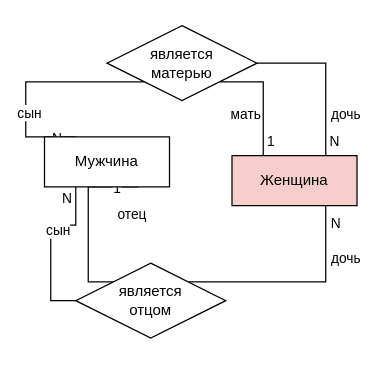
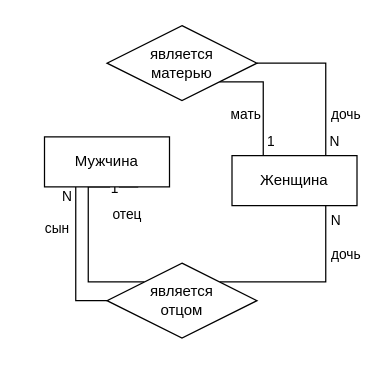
  <mxCell id="0" />
  <mxCell id="1" parent="0" />
- <mxCell id="2" style="edgeStyle=orthogonalEdgeStyle;rounded=0;orthogonalLoop=1;jettySize=auto;html=1;exitX=0.25;exitY=0;exitDx=0;exitDy=0;entryX=0;entryY=1;entryDx=0;entryDy=0;endArrow=none;endFill=0;" parent="1" source="11" target="23" edge="1"><mxGeometry relative="1" as="geometry"><Array as="points"><mxPoint x="20" y="65" /></Array></mxGeometry></mxCell>
- <mxCell id="3" value="сын" style="edgeLabel;html=1;align=center;verticalAlign=middle;resizable=0;points=[];fontFamily=Helvetica;fontSize=11;fontColor=default;labelBackgroundColor=default;" parent="2" vertex="1" connectable="0"><mxGeometry x="-0.765" y="-2" relative="1" as="geometry"><mxPoint x="-17" y="-18" as="offset" /></mxGeometry></mxCell>
- <mxCell id="4" value="N" style="edgeLabel;html=1;align=center;verticalAlign=middle;resizable=0;points=[];" vertex="1" connectable="0" parent="2"><mxGeometry x="-0.897" y="1" relative="1" as="geometry"><mxPoint x="-7" y="-1" as="offset" /></mxGeometry></mxCell>
  <mxCell id="5" style="edgeStyle=orthogonalEdgeStyle;rounded=0;orthogonalLoop=1;jettySize=auto;html=1;exitX=0.75;exitY=1;exitDx=0;exitDy=0;entryX=0;entryY=0;entryDx=0;entryDy=0;endArrow=none;endFill=0;" parent="1" source="11" target="19" edge="1"><mxGeometry relative="1" as="geometry"><Array as="points"><mxPoint x="70" y="225" /></Array></mxGeometry></mxCell>
  <mxCell id="6" value="отец" style="edgeLabel;html=1;align=center;verticalAlign=middle;resizable=0;points=[];fontFamily=Helvetica;fontSize=11;fontColor=default;labelBackgroundColor=default;" parent="5" vertex="1" connectable="0"><mxGeometry x="-0.699" y="1" relative="1" as="geometry"><mxPoint x="14" y="20" as="offset" /></mxGeometry></mxCell>
  <mxCell id="7" value="1" style="edgeLabel;html=1;align=center;verticalAlign=middle;resizable=0;points=[];" vertex="1" connectable="0" parent="5"><mxGeometry x="-0.822" relative="1" as="geometry"><mxPoint x="-6" as="offset" /></mxGeometry></mxCell>
  <mxCell id="8" style="edgeStyle=orthogonalEdgeStyle;shape=connector;rounded=0;orthogonalLoop=1;jettySize=auto;html=1;exitX=0.25;exitY=1;exitDx=0;exitDy=0;entryX=0;entryY=0.5;entryDx=0;entryDy=0;strokeColor=default;align=center;verticalAlign=middle;fontFamily=Helvetica;fontSize=11;fontColor=default;labelBackgroundColor=default;endArrow=none;endFill=0;" parent="1" source="11" target="19" edge="1"><mxGeometry relative="1" as="geometry" /></mxCell>
  <mxCell id="9" value="сын" style="edgeLabel;html=1;align=center;verticalAlign=middle;resizable=0;points=[];fontFamily=Helvetica;fontSize=11;fontColor=default;labelBackgroundColor=default;" parent="8" vertex="1" connectable="0"><mxGeometry x="-0.737" y="-2" relative="1" as="geometry"><mxPoint x="-13" y="17" as="offset" /></mxGeometry></mxCell>
  <mxCell id="10" value="N" style="edgeLabel;html=1;align=center;verticalAlign=middle;resizable=0;points=[];" vertex="1" connectable="0" parent="8"><mxGeometry x="-0.875" relative="1" as="geometry"><mxPoint x="-7" as="offset" /></mxGeometry></mxCell>
  <mxCell id="11" value="Мужчина" style="whiteSpace=wrap;html=1;align=center;" parent="1" vertex="1"><mxGeometry x="35" y="109" width="100" height="40" as="geometry" /></mxCell>
  <mxCell id="12" style="edgeStyle=orthogonalEdgeStyle;shape=connector;rounded=0;orthogonalLoop=1;jettySize=auto;html=1;exitX=0.75;exitY=1;exitDx=0;exitDy=0;entryX=1;entryY=0;entryDx=0;entryDy=0;strokeColor=default;align=center;verticalAlign=middle;fontFamily=Helvetica;fontSize=11;fontColor=default;labelBackgroundColor=default;endArrow=none;endFill=0;" parent="1" source="18" target="19" edge="1"><mxGeometry relative="1" as="geometry"><Array as="points"><mxPoint x="260" y="225" /></Array></mxGeometry></mxCell>
  <mxCell id="13" value="дочь" style="edgeLabel;html=1;align=center;verticalAlign=middle;resizable=0;points=[];fontFamily=Helvetica;fontSize=11;fontColor=default;labelBackgroundColor=default;" parent="12" vertex="1" connectable="0"><mxGeometry x="-0.767" y="1" relative="1" as="geometry"><mxPoint x="14" y="21" as="offset" /></mxGeometry></mxCell>
  <mxCell id="14" value="N" style="edgeLabel;html=1;align=center;verticalAlign=middle;resizable=0;points=[];" vertex="1" connectable="0" parent="12"><mxGeometry x="-0.843" relative="1" as="geometry"><mxPoint x="7" as="offset" /></mxGeometry></mxCell>
  <mxCell id="15" style="edgeStyle=orthogonalEdgeStyle;shape=connector;rounded=0;orthogonalLoop=1;jettySize=auto;html=1;exitX=0.75;exitY=0;exitDx=0;exitDy=0;entryX=1;entryY=0.5;entryDx=0;entryDy=0;strokeColor=default;align=center;verticalAlign=middle;fontFamily=Helvetica;fontSize=11;fontColor=default;labelBackgroundColor=default;endArrow=none;endFill=0;" parent="1" source="18" target="23" edge="1"><mxGeometry relative="1" as="geometry" /></mxCell>
  <mxCell id="16" value="дочь" style="edgeLabel;html=1;align=center;verticalAlign=middle;resizable=0;points=[];fontFamily=Helvetica;fontSize=11;fontColor=default;labelBackgroundColor=default;" parent="15" vertex="1" connectable="0"><mxGeometry x="-0.772" y="-1" relative="1" as="geometry"><mxPoint x="14" y="-19" as="offset" /></mxGeometry></mxCell>
  <mxCell id="17" value="N" style="edgeLabel;html=1;align=center;verticalAlign=middle;resizable=0;points=[];" vertex="1" connectable="0" parent="15"><mxGeometry x="-0.804" relative="1" as="geometry"><mxPoint x="6" y="1" as="offset" /></mxGeometry></mxCell>
- <mxCell id="18" value="Женщина" style="whiteSpace=wrap;html=1;align=center;fillColor=#f8cecc;" parent="1" vertex="1"><mxGeometry x="185" y="124" width="100" height="40" as="geometry" /></mxCell>
- <mxCell id="19" value="является&lt;div&gt;отцом&lt;/div&gt;" style="shape=rhombus;perimeter=rhombusPerimeter;whiteSpace=wrap;html=1;align=center;" parent="1" vertex="1"><mxGeometry x="60" y="210" width="120" height="60" as="geometry" /></mxCell>
+ <mxCell id="18" value="Женщина" style="whiteSpace=wrap;html=1;align=center;" parent="1" vertex="1"><mxGeometry x="185" y="124" width="100" height="40" as="geometry" /></mxCell>
+ <mxCell id="19" value="является&lt;div&gt;отцом&lt;/div&gt;" style="shape=rhombus;perimeter=rhombusPerimeter;whiteSpace=wrap;html=1;align=center;" parent="1" vertex="1"><mxGeometry x="85" y="210" width="120" height="60" as="geometry" /></mxCell>
  <mxCell id="20" style="edgeStyle=orthogonalEdgeStyle;shape=connector;rounded=0;orthogonalLoop=1;jettySize=auto;html=1;exitX=1;exitY=1;exitDx=0;exitDy=0;entryX=0.25;entryY=0;entryDx=0;entryDy=0;strokeColor=default;align=center;verticalAlign=middle;fontFamily=Helvetica;fontSize=11;fontColor=default;labelBackgroundColor=default;endArrow=none;endFill=0;" parent="1" source="23" target="18" edge="1"><mxGeometry relative="1" as="geometry"><Array as="points"><mxPoint x="210" y="65" /></Array></mxGeometry></mxCell>
  <mxCell id="21" value="мать" style="edgeLabel;html=1;align=center;verticalAlign=middle;resizable=0;points=[];fontFamily=Helvetica;fontSize=11;fontColor=default;labelBackgroundColor=default;" parent="20" vertex="1" connectable="0"><mxGeometry x="0.715" y="-1" relative="1" as="geometry"><mxPoint x="-14" y="-21" as="offset" /></mxGeometry></mxCell>
  <mxCell id="22" value="1" style="edgeLabel;html=1;align=center;verticalAlign=middle;resizable=0;points=[];" vertex="1" connectable="0" parent="20"><mxGeometry x="0.754" relative="1" as="geometry"><mxPoint x="5" as="offset" /></mxGeometry></mxCell>
  <mxCell id="23" value="является&lt;div&gt;матерью&lt;/div&gt;" style="shape=rhombus;perimeter=rhombusPerimeter;whiteSpace=wrap;html=1;align=center;" parent="1" vertex="1"><mxGeometry x="85" y="20" width="120" height="60" as="geometry" /></mxCell>
